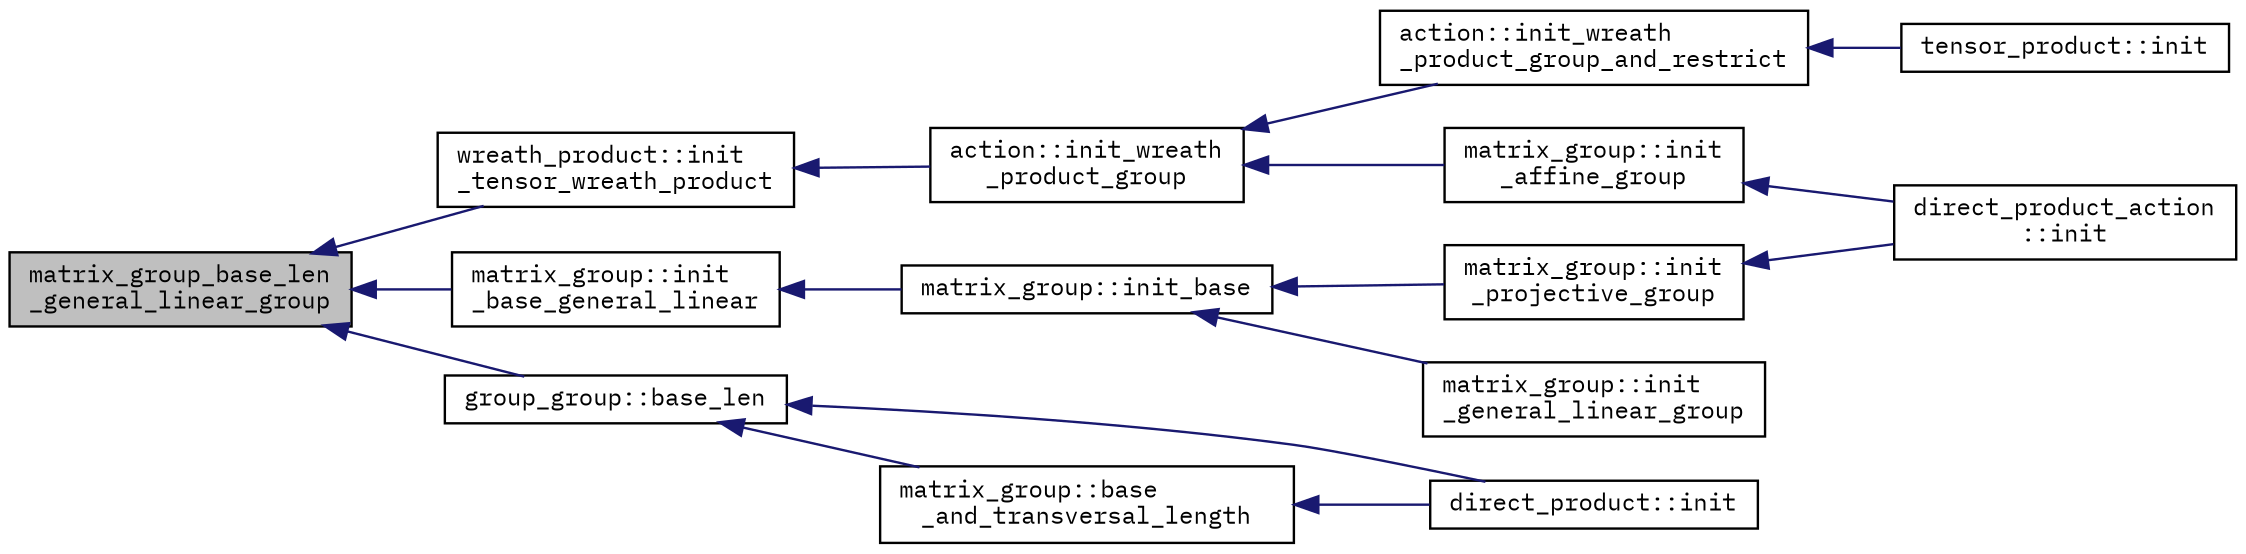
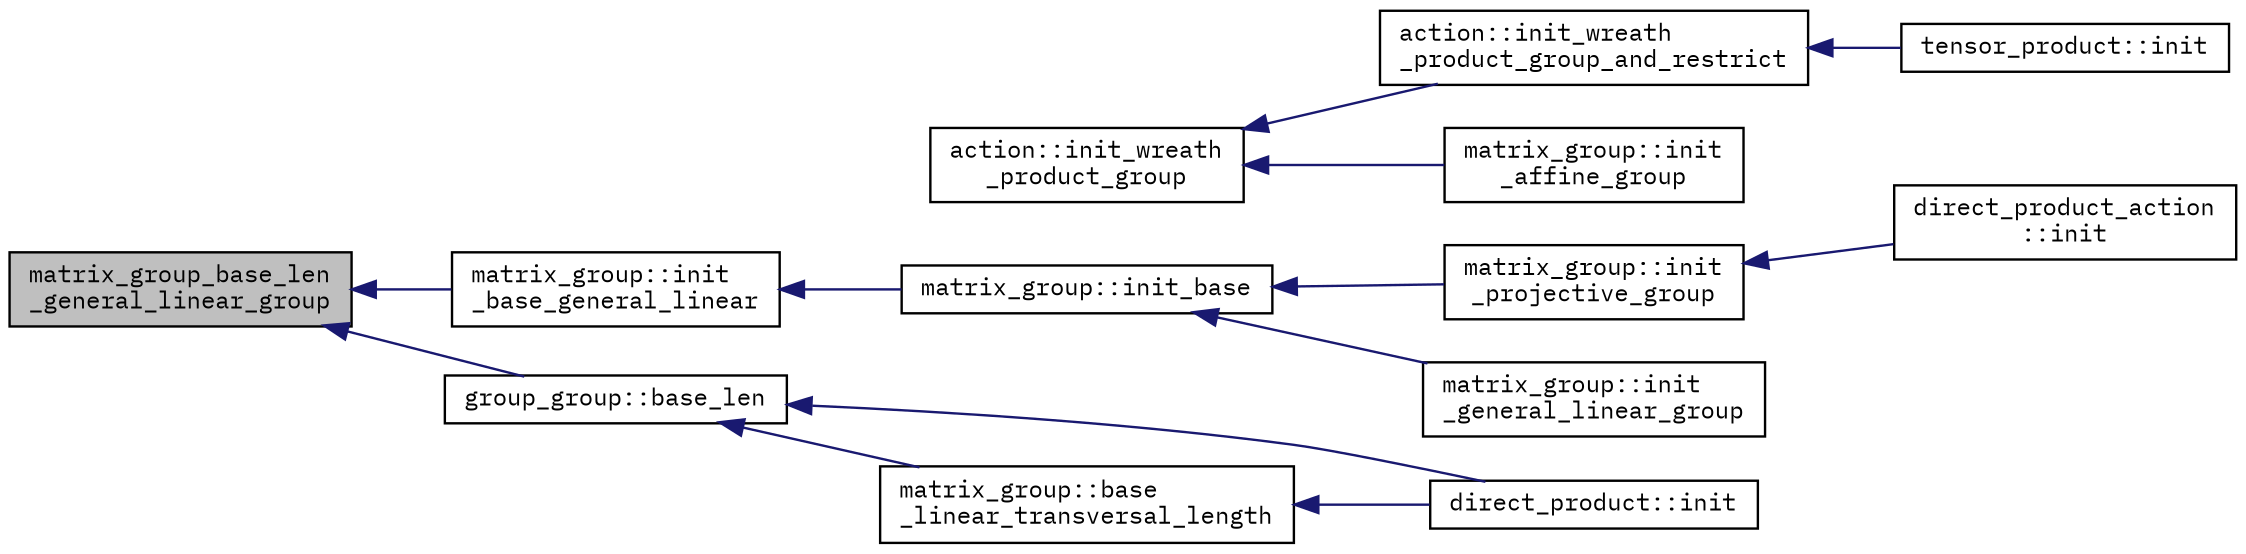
  digraph {
    fontname="IBM Plex Mono"
    rankdir=LR
    node [color=black fillcolor=white fontname="IBM Plex Mono" fontsize=10 shape=record style=filled]
    edge [color=midnightblue dir=back fontname="IBM Plex Mono" fontsize=10 labelfontname=Helvetica labelfontsize=10 style=solid]
    n1 [fillcolor=grey75 fontcolor=black height=0.2 label="matrix_group_base_len\l_general_linear_group" width=0.4]
-   n2 [height=0.2 label="wreath_product::init\l_tensor_wreath_product" width=0.4]
    n3 [height=0.2 label="matrix_group::init\l_base_general_linear" width=0.4]
    n4 [height=0.2 label="group_group::base_len" width=0.4]
    n5 [height=0.2 label="action::init_wreath\l_product_group" width=0.4]
    n6 [height=0.2 label="matrix_group::init_base" width=0.4]
    n7 [height=0.2 label="direct_product::init" width=0.4]
-   n8 [height=0.2 label="matrix_group::base\l_and_transversal_length" width=0.4]
+   n8 [height=0.2 label="matrix_group::base\l_linear_transversal_length" width=0.4]
    n9 [height=0.2 label="action::init_wreath\l_product_group_and_restrict" width=0.4]
    n10 [height=0.2 label="matrix_group::init\l_affine_group" width=0.4]
    n11 [height=0.2 label="tensor_product::init" width=0.4]
    n12 [height=0.2 label="matrix_group::init\l_projective_group" width=0.4]
    n13 [height=0.2 label="matrix_group::init\l_general_linear_group" width=0.4]
    n14 [height=0.2 label="direct_product_action\l::init" width=0.4]
-   n1 -> n2
    n1 -> n3
    n1 -> n4
-   n2 -> n5
    n3 -> n6
    n4 -> n7
    n4 -> n8
    n5 -> n9
    n5 -> n10
    n6 -> n12
    n6 -> n13
    n8 -> n7
    n9 -> n11
-   n10 -> n14
    n12 -> n14
  }
